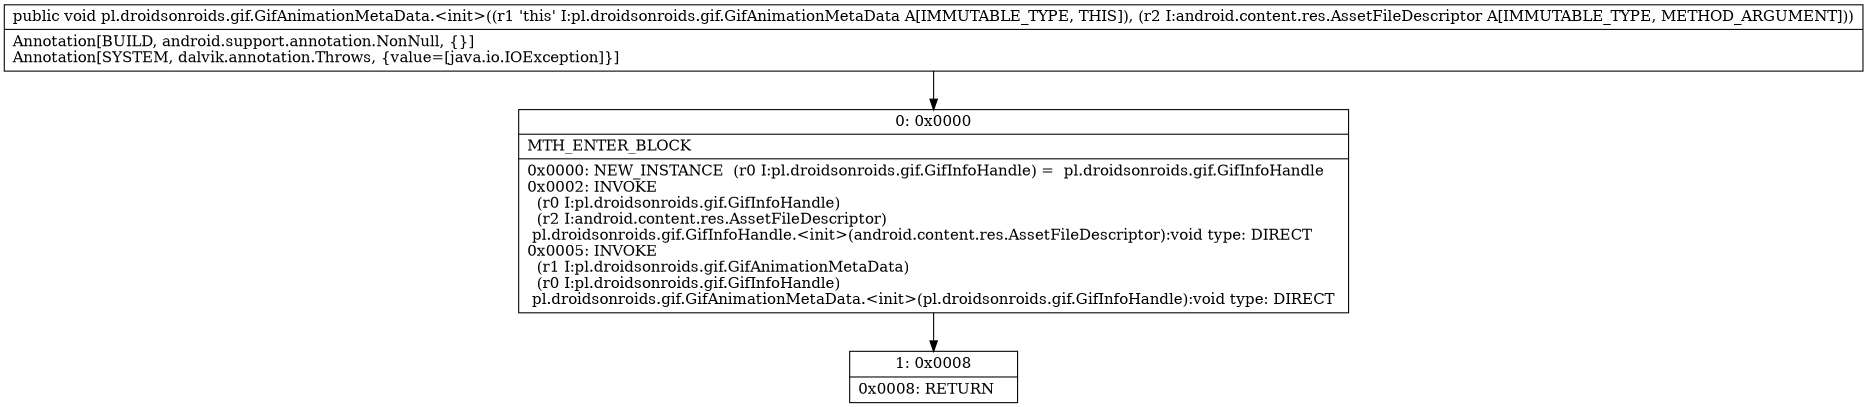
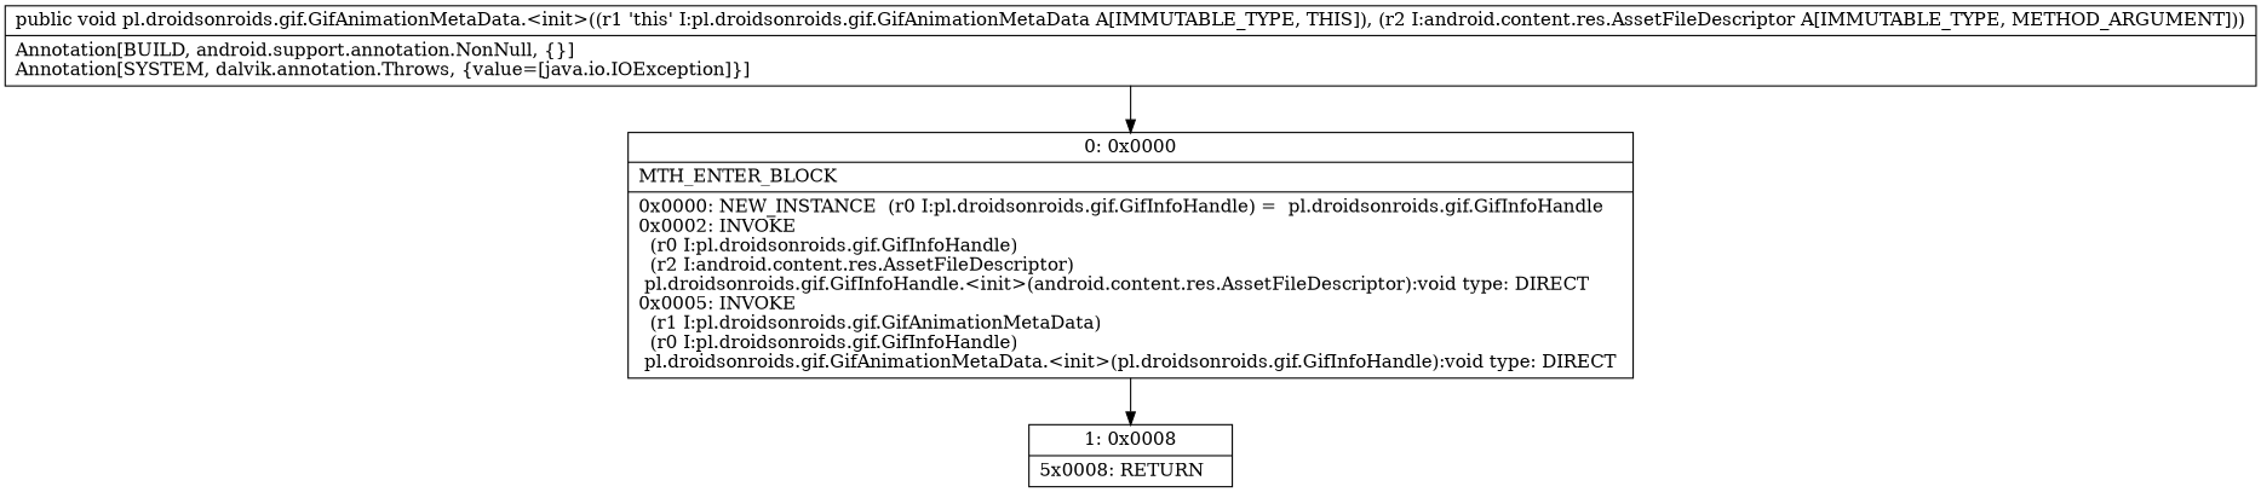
  digraph {
    node [shape=record]
    n1 [label="{0\:\ 0x0000|MTH_ENTER_BLOCK\l|0x0000: NEW_INSTANCE  (r0 I:pl.droidsonroids.gif.GifInfoHandle) =  pl.droidsonroids.gif.GifInfoHandle \l0x0002: INVOKE  \l  (r0 I:pl.droidsonroids.gif.GifInfoHandle)\l  (r2 I:android.content.res.AssetFileDescriptor)\l pl.droidsonroids.gif.GifInfoHandle.\<init\>(android.content.res.AssetFileDescriptor):void type: DIRECT \l0x0005: INVOKE  \l  (r1 I:pl.droidsonroids.gif.GifAnimationMetaData)\l  (r0 I:pl.droidsonroids.gif.GifInfoHandle)\l pl.droidsonroids.gif.GifAnimationMetaData.\<init\>(pl.droidsonroids.gif.GifInfoHandle):void type: DIRECT \l}"]
-   n2 [label="{1\:\ 0x0008|0x0008: RETURN   \l}"]
+   n2 [label="{1\:\ 0x0008|5x0008: RETURN   \l}"]
    n3 [label="{public void pl.droidsonroids.gif.GifAnimationMetaData.\<init\>((r1 'this' I:pl.droidsonroids.gif.GifAnimationMetaData A[IMMUTABLE_TYPE, THIS]), (r2 I:android.content.res.AssetFileDescriptor A[IMMUTABLE_TYPE, METHOD_ARGUMENT]))  | Annotation[BUILD, android.support.annotation.NonNull, \{\}]\lAnnotation[SYSTEM, dalvik.annotation.Throws, \{value=[java.io.IOException]\}]\l}"]
    n1 -> n2
    n3 -> n1
  }
